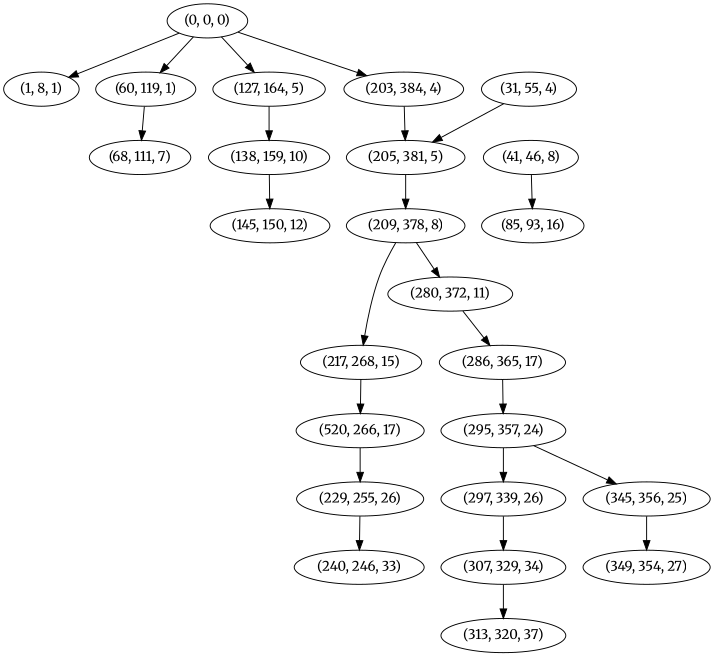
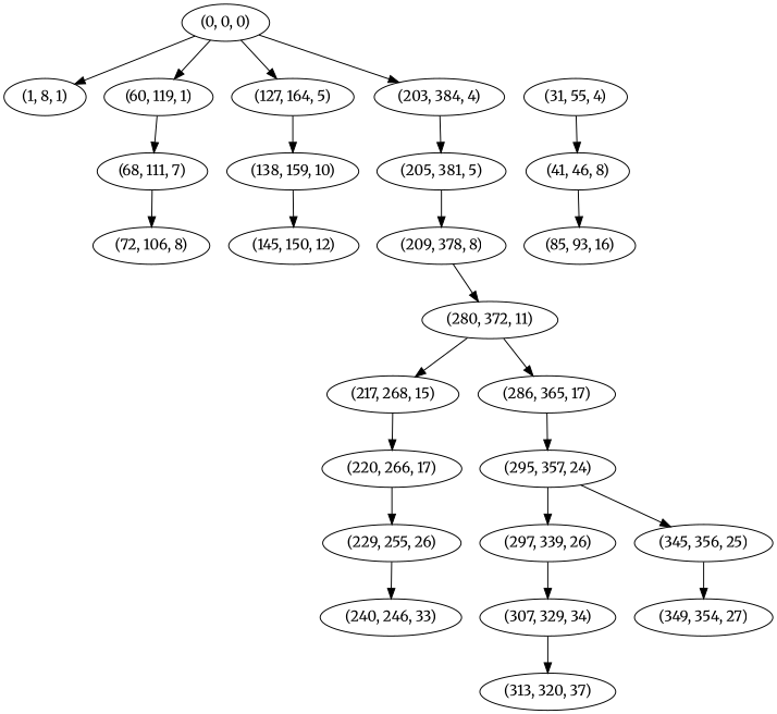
  digraph {
    fontname=Merriweather
    node [fontname=Merriweather]
    edge [fontname=Merriweather]
    n1 [label="(1, 8, 1)"]
    "(0, 0, 0)"
    "(60, 119, 1)"
    "(127, 164, 5)"
    "(203, 384, 4)"
    "(31, 55, 4)"
    "(41, 46, 8)"
    "(68, 111, 7)"
    "(138, 159, 10)"
    "(205, 381, 5)"
    "(85, 93, 16)"
+   "(72, 106, 8)"
    "(145, 150, 12)"
    "(209, 378, 8)"
    "(217, 268, 15)"
    "(280, 372, 11)"
-   "(220, 266, 17)" [label="(520, 266, 17)"]
+   "(220, 266, 17)"
    "(286, 365, 17)"
    "(229, 255, 26)"
    "(240, 246, 33)"
    "(295, 357, 24)"
    "(297, 339, 26)"
    "(345, 356, 25)"
    "(307, 329, 34)"
    "(349, 354, 27)"
    "(313, 320, 37)"
    "(0, 0, 0)" -> n1
    "(0, 0, 0)" -> "(60, 119, 1)"
    "(0, 0, 0)" -> "(127, 164, 5)"
    "(0, 0, 0)" -> "(203, 384, 4)"
    "(60, 119, 1)" -> "(68, 111, 7)"
    "(127, 164, 5)" -> "(138, 159, 10)"
    "(203, 384, 4)" -> "(205, 381, 5)"
-   "(31, 55, 4)" -> "(205, 381, 5)"
+   "(31, 55, 4)" -> "(41, 46, 8)"
    "(41, 46, 8)" -> "(85, 93, 16)"
+   "(68, 111, 7)" -> "(72, 106, 8)"
    "(138, 159, 10)" -> "(145, 150, 12)"
    "(205, 381, 5)" -> "(209, 378, 8)"
-   "(209, 378, 8)" -> "(217, 268, 15)"
+   "(280, 372, 11)" -> "(217, 268, 15)"
    "(209, 378, 8)" -> "(280, 372, 11)"
    "(217, 268, 15)" -> "(220, 266, 17)"
    "(280, 372, 11)" -> "(286, 365, 17)"
    "(220, 266, 17)" -> "(229, 255, 26)"
    "(286, 365, 17)" -> "(295, 357, 24)"
    "(229, 255, 26)" -> "(240, 246, 33)"
    "(295, 357, 24)" -> "(297, 339, 26)"
    "(295, 357, 24)" -> "(345, 356, 25)"
    "(297, 339, 26)" -> "(307, 329, 34)"
    "(345, 356, 25)" -> "(349, 354, 27)"
    "(307, 329, 34)" -> "(313, 320, 37)"
  }
